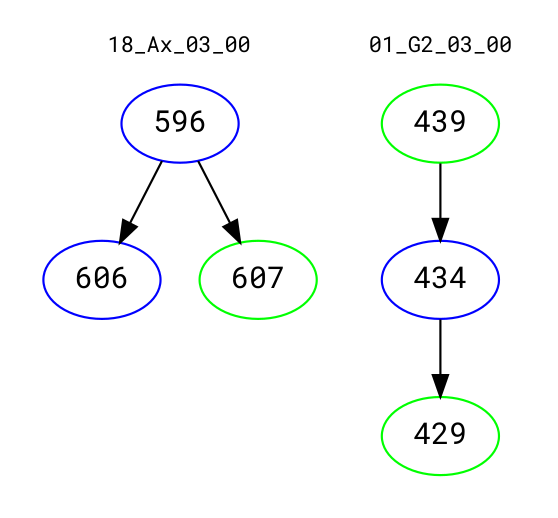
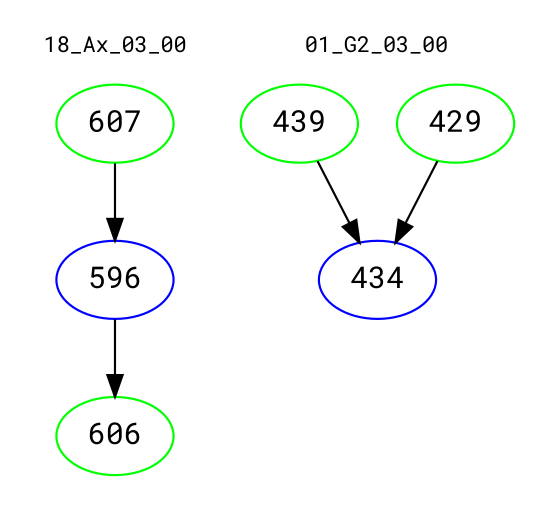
  digraph {
    fontname="Roboto Mono"
    node [color=blue fontname="Roboto Mono"]
    edge [color=black fontname="Roboto Mono"]
    n1 [label=596]
-   n2 [label=606]
+   n2 [color=green label=606]
    n3 [color=green label=607]
    n4 [label=434]
    n5 [color=green label=429]
    n6 [color=green label=439]
    subgraph cluster_1 {
      color=white
      fontsize=10
      label="18_Ax_03_00"
      n1
      n2
      n3
    }
    subgraph cluster_2 {
      color=white
      fontsize=10
      label="01_G2_03_00"
      n4
      n5
      n6
    }
    n1 -> n2
-   n1 -> n3
-   n4 -> n5
+   n3 -> n1
+   n5 -> n4
    n6 -> n4
  }
